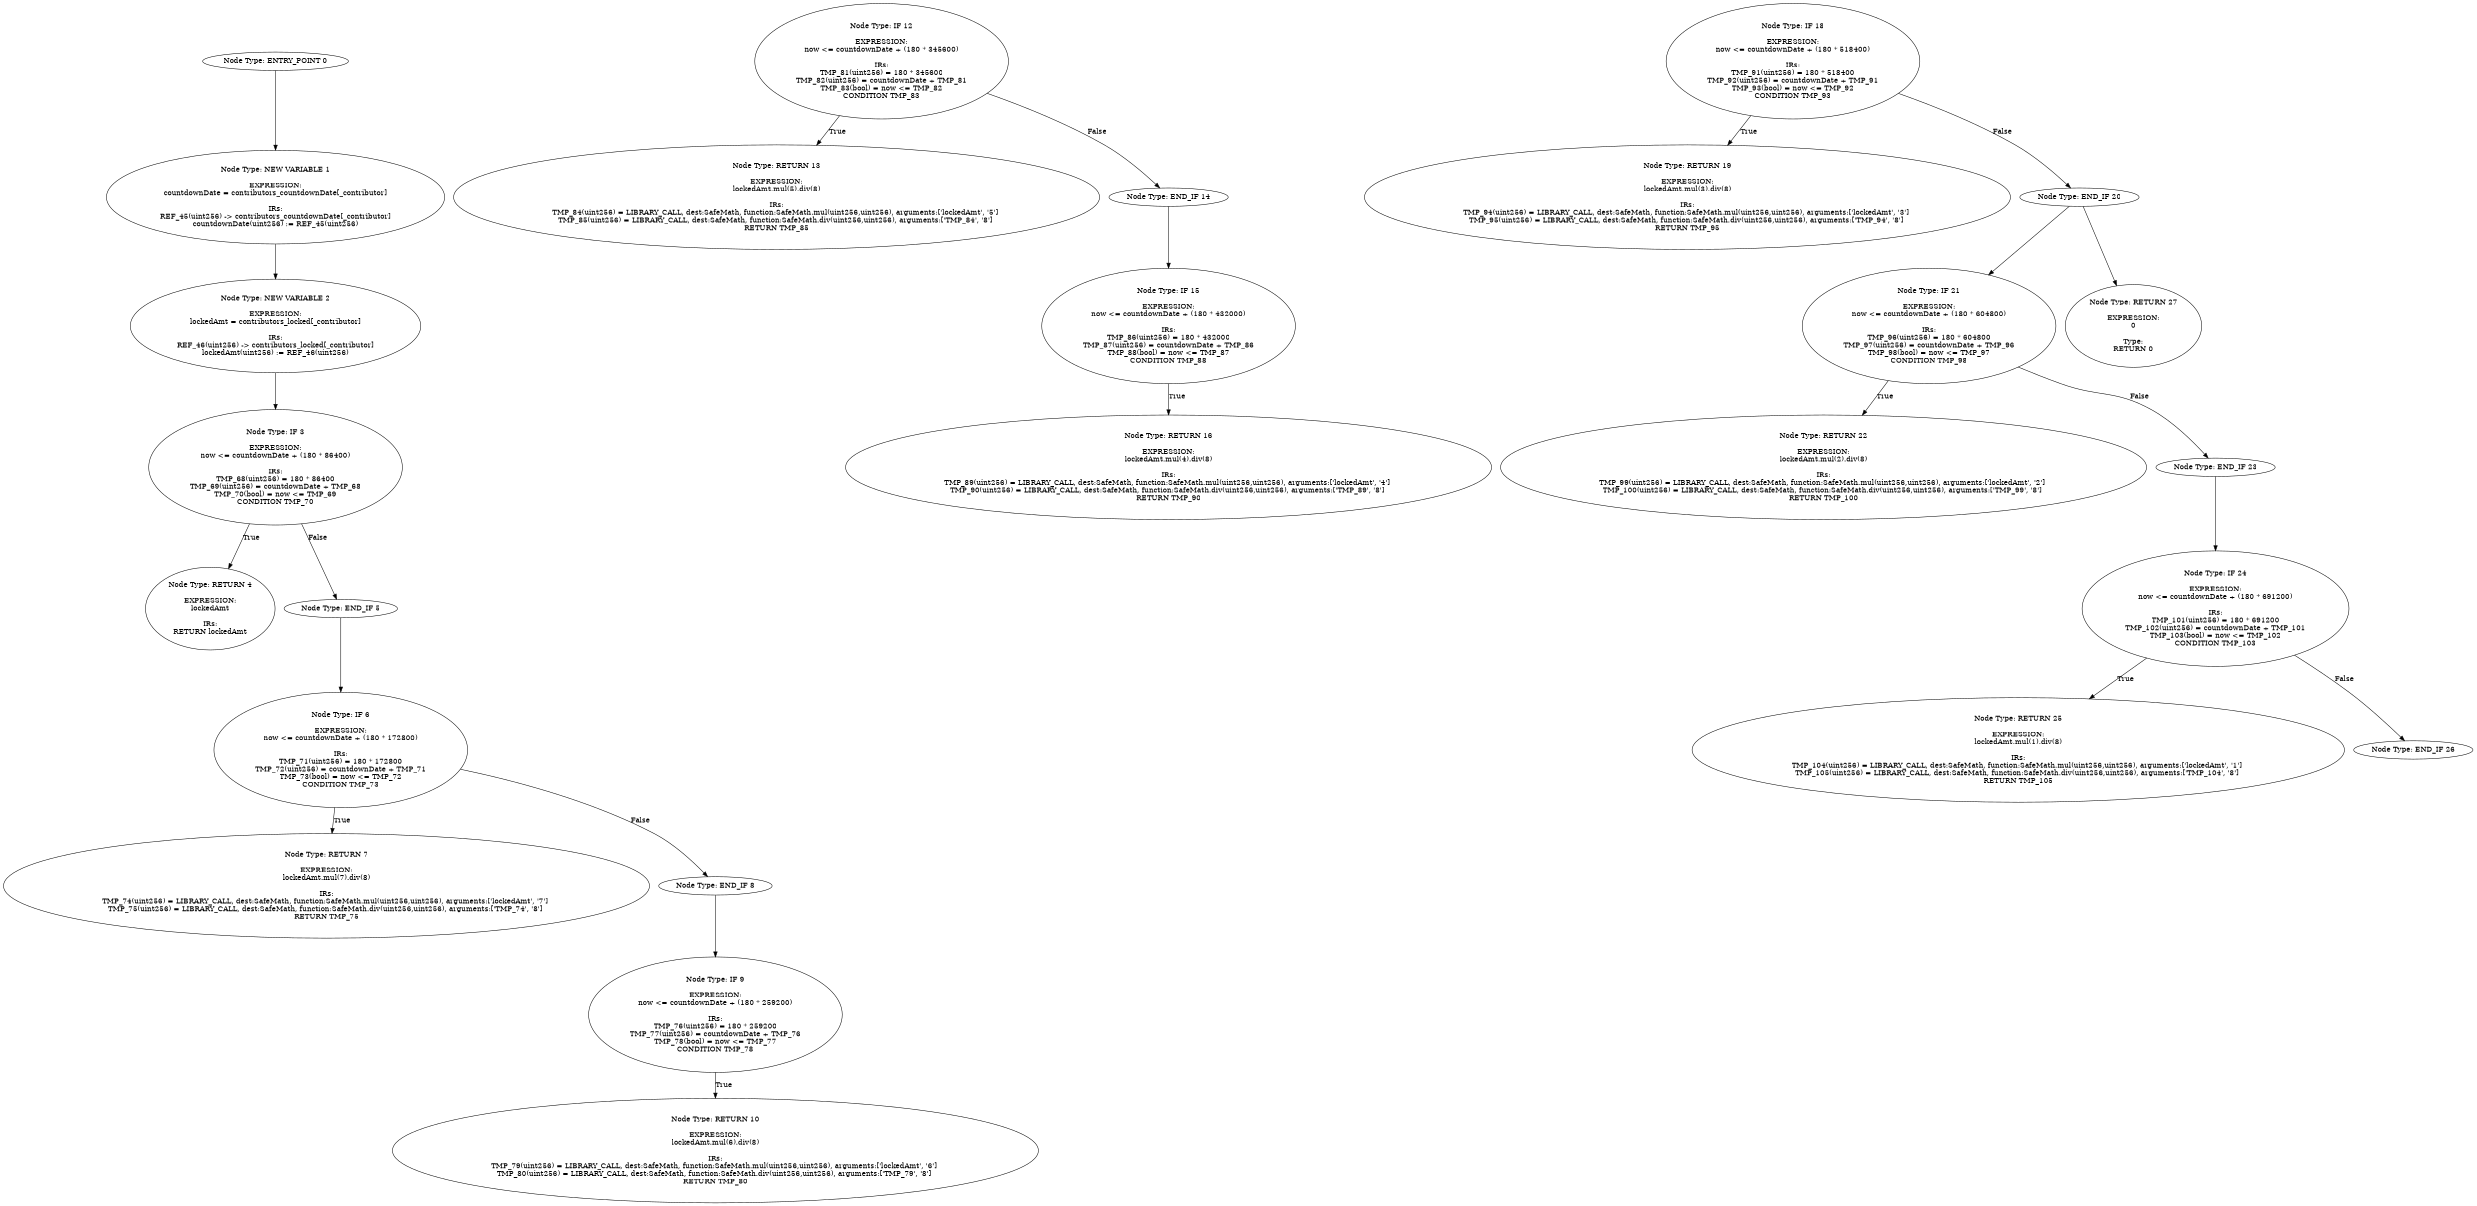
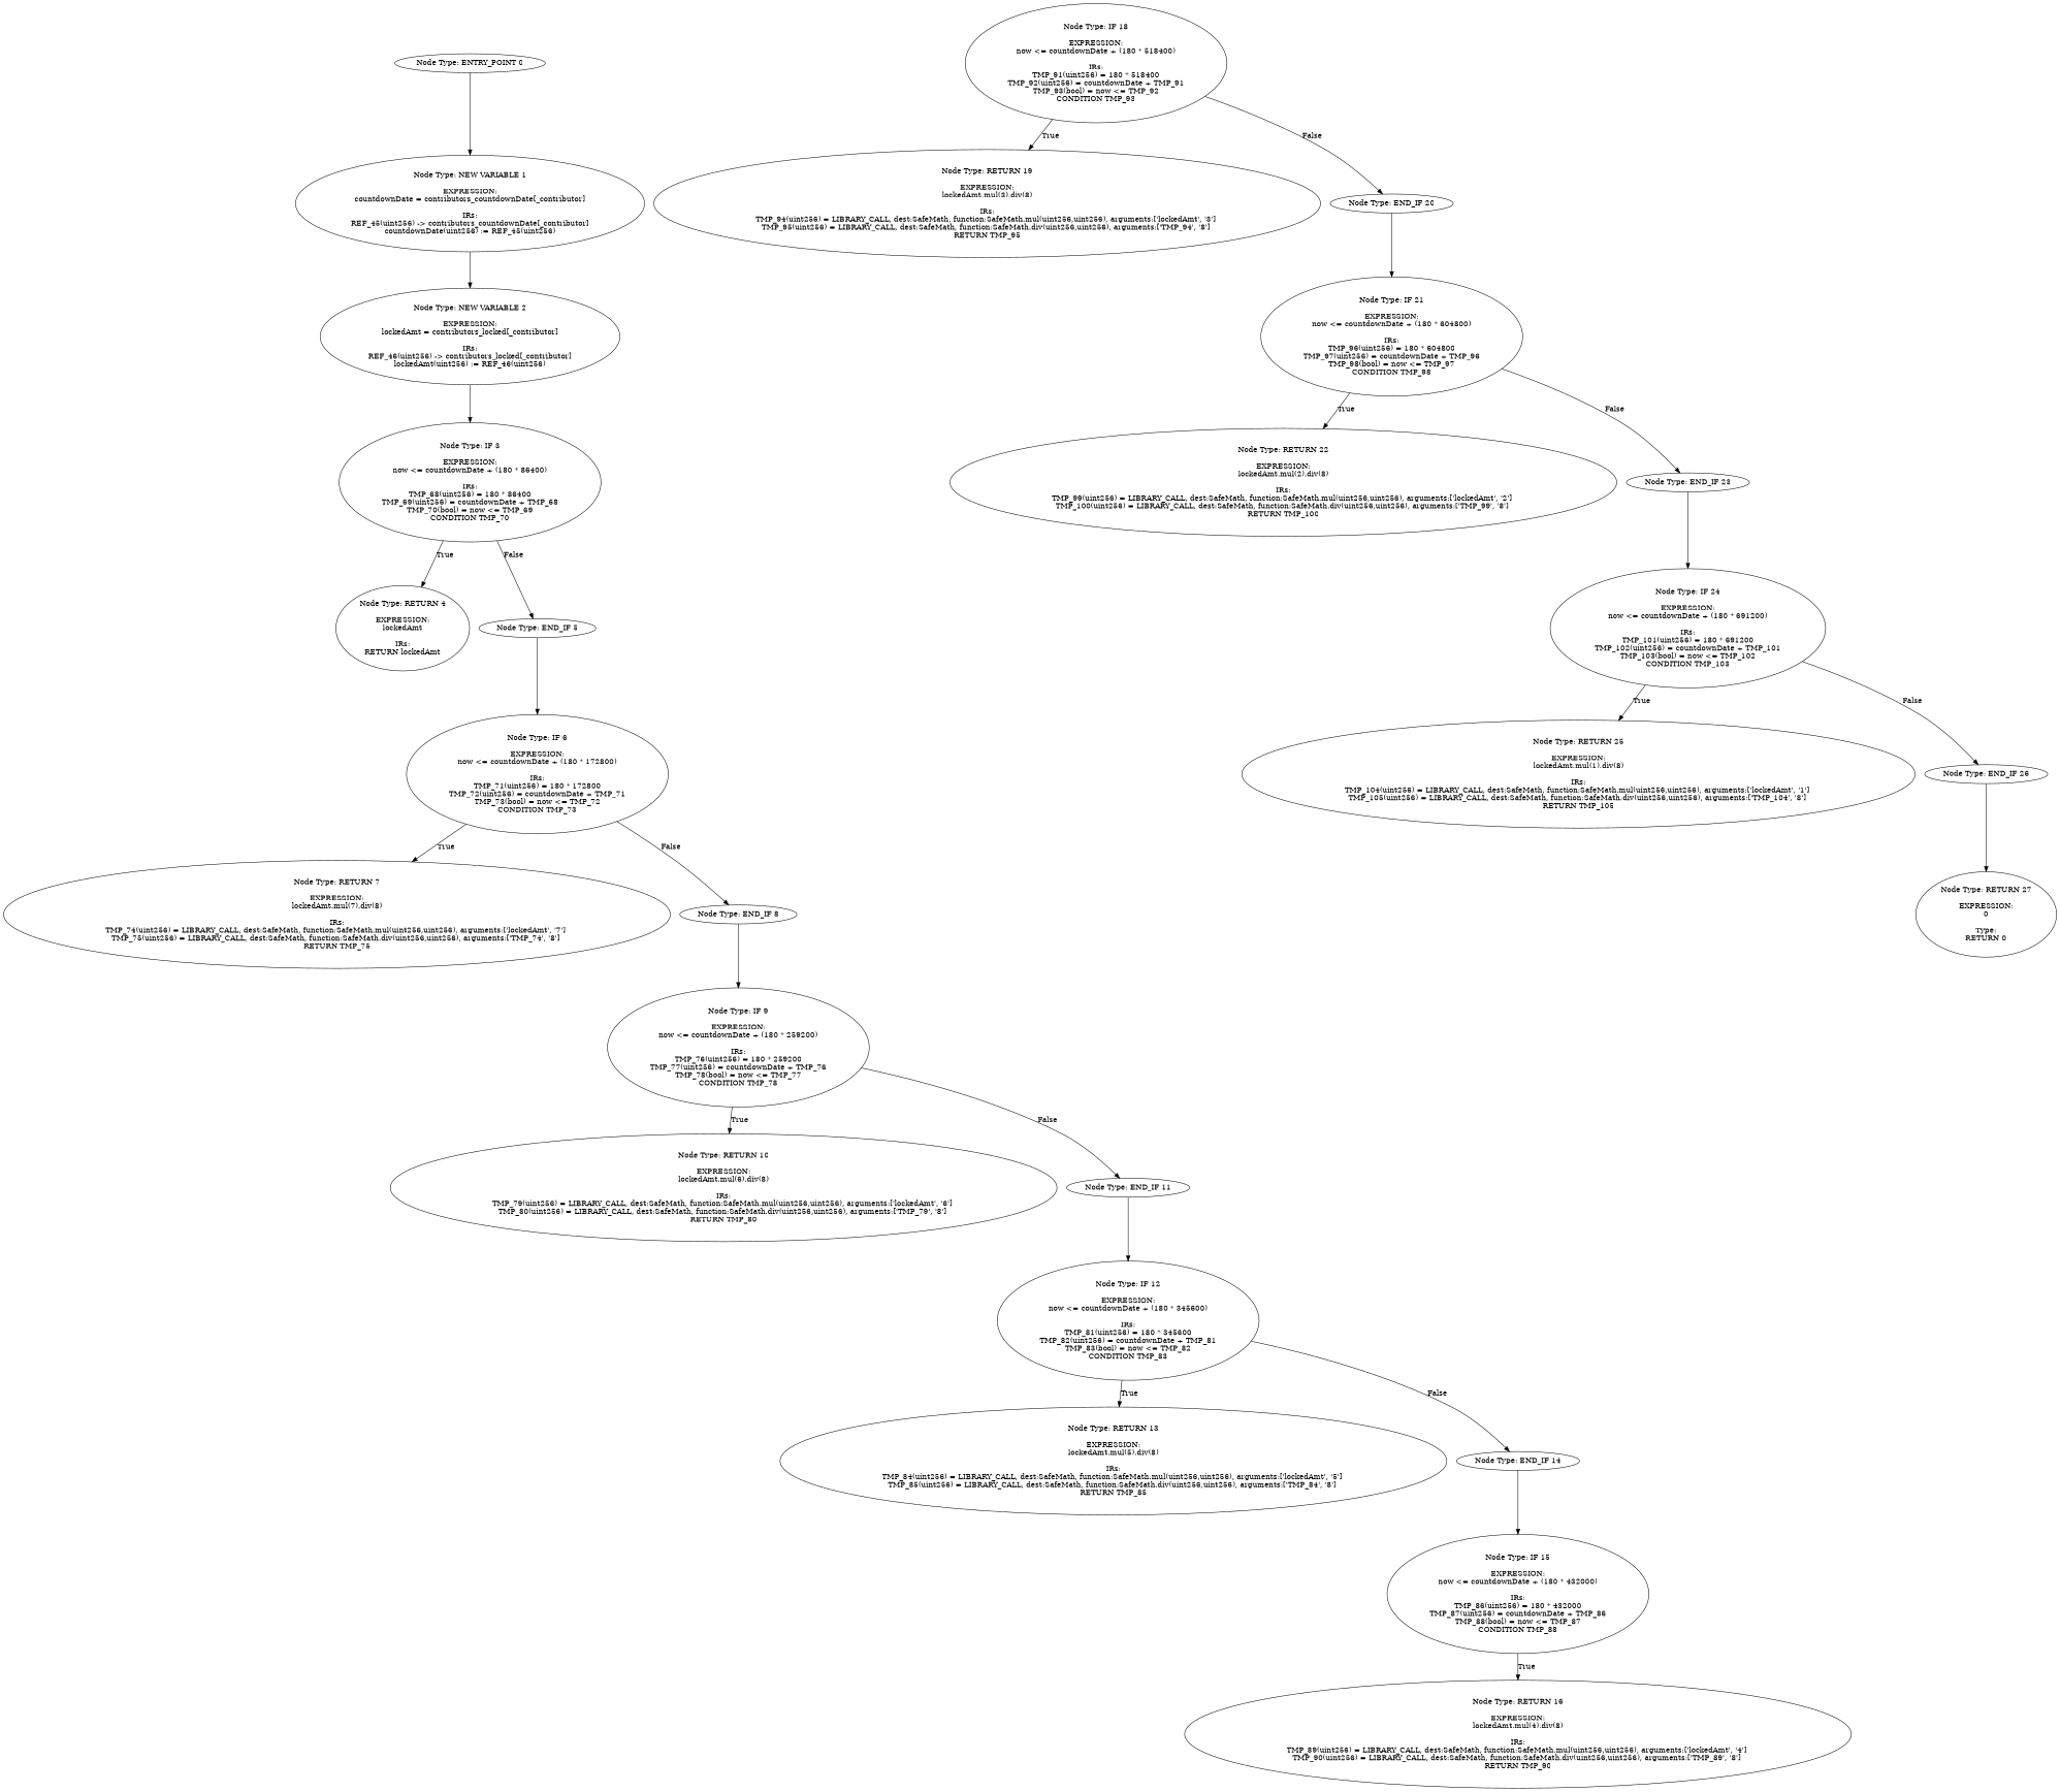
  digraph {
    n1 [label="Node Type: ENTRY_POINT 0\n"]
    n2 [label="Node Type: NEW VARIABLE 1\n\nEXPRESSION:\ncountdownDate = contributors_countdownDate[_contributor]\n\nIRs:\nREF_45(uint256) -> contributors_countdownDate[_contributor]\ncountdownDate(uint256) := REF_45(uint256)"]
    n3 [label="Node Type: NEW VARIABLE 2\n\nEXPRESSION:\nlockedAmt = contributors_locked[_contributor]\n\nIRs:\nREF_46(uint256) -> contributors_locked[_contributor]\nlockedAmt(uint256) := REF_46(uint256)"]
    n4 [label="Node Type: IF 3\n\nEXPRESSION:\nnow <= countdownDate + (180 * 86400)\n\nIRs:\nTMP_68(uint256) = 180 * 86400\nTMP_69(uint256) = countdownDate + TMP_68\nTMP_70(bool) = now <= TMP_69\nCONDITION TMP_70"]
    n5 [label="Node Type: RETURN 4\n\nEXPRESSION:\nlockedAmt\n\nIRs:\nRETURN lockedAmt"]
    n6 [label="Node Type: END_IF 5\n"]
    n7 [label="Node Type: IF 6\n\nEXPRESSION:\nnow <= countdownDate + (180 * 172800)\n\nIRs:\nTMP_71(uint256) = 180 * 172800\nTMP_72(uint256) = countdownDate + TMP_71\nTMP_73(bool) = now <= TMP_72\nCONDITION TMP_73"]
    n8 [label="Node Type: RETURN 7\n\nEXPRESSION:\nlockedAmt.mul(7).div(8)\n\nIRs:\nTMP_74(uint256) = LIBRARY_CALL, dest:SafeMath, function:SafeMath.mul(uint256,uint256), arguments:['lockedAmt', '7'] \nTMP_75(uint256) = LIBRARY_CALL, dest:SafeMath, function:SafeMath.div(uint256,uint256), arguments:['TMP_74', '8'] \nRETURN TMP_75"]
    n9 [label="Node Type: END_IF 8\n"]
    n10 [label="Node Type: IF 9\n\nEXPRESSION:\nnow <= countdownDate + (180 * 259200)\n\nIRs:\nTMP_76(uint256) = 180 * 259200\nTMP_77(uint256) = countdownDate + TMP_76\nTMP_78(bool) = now <= TMP_77\nCONDITION TMP_78"]
    n11 [label="Node Type: RETURN 10\n\nEXPRESSION:\nlockedAmt.mul(6).div(8)\n\nIRs:\nTMP_79(uint256) = LIBRARY_CALL, dest:SafeMath, function:SafeMath.mul(uint256,uint256), arguments:['lockedAmt', '6'] \nTMP_80(uint256) = LIBRARY_CALL, dest:SafeMath, function:SafeMath.div(uint256,uint256), arguments:['TMP_79', '8'] \nRETURN TMP_80"]
+   n12 [label="Node Type: END_IF 11\n"]
    n13 [label="Node Type: IF 12\n\nEXPRESSION:\nnow <= countdownDate + (180 * 345600)\n\nIRs:\nTMP_81(uint256) = 180 * 345600\nTMP_82(uint256) = countdownDate + TMP_81\nTMP_83(bool) = now <= TMP_82\nCONDITION TMP_83"]
    n14 [label="Node Type: RETURN 13\n\nEXPRESSION:\nlockedAmt.mul(5).div(8)\n\nIRs:\nTMP_84(uint256) = LIBRARY_CALL, dest:SafeMath, function:SafeMath.mul(uint256,uint256), arguments:['lockedAmt', '5'] \nTMP_85(uint256) = LIBRARY_CALL, dest:SafeMath, function:SafeMath.div(uint256,uint256), arguments:['TMP_84', '8'] \nRETURN TMP_85"]
    n15 [label="Node Type: END_IF 14\n"]
    n16 [label="Node Type: IF 15\n\nEXPRESSION:\nnow <= countdownDate + (180 * 432000)\n\nIRs:\nTMP_86(uint256) = 180 * 432000\nTMP_87(uint256) = countdownDate + TMP_86\nTMP_88(bool) = now <= TMP_87\nCONDITION TMP_88"]
    n17 [label="Node Type: RETURN 16\n\nEXPRESSION:\nlockedAmt.mul(4).div(8)\n\nIRs:\nTMP_89(uint256) = LIBRARY_CALL, dest:SafeMath, function:SafeMath.mul(uint256,uint256), arguments:['lockedAmt', '4'] \nTMP_90(uint256) = LIBRARY_CALL, dest:SafeMath, function:SafeMath.div(uint256,uint256), arguments:['TMP_89', '8'] \nRETURN TMP_90"]
    n18 [label="Node Type: IF 18\n\nEXPRESSION:\nnow <= countdownDate + (180 * 518400)\n\nIRs:\nTMP_91(uint256) = 180 * 518400\nTMP_92(uint256) = countdownDate + TMP_91\nTMP_93(bool) = now <= TMP_92\nCONDITION TMP_93"]
    n19 [label="Node Type: RETURN 19\n\nEXPRESSION:\nlockedAmt.mul(3).div(8)\n\nIRs:\nTMP_94(uint256) = LIBRARY_CALL, dest:SafeMath, function:SafeMath.mul(uint256,uint256), arguments:['lockedAmt', '3'] \nTMP_95(uint256) = LIBRARY_CALL, dest:SafeMath, function:SafeMath.div(uint256,uint256), arguments:['TMP_94', '8'] \nRETURN TMP_95"]
    n20 [label="Node Type: END_IF 20\n"]
    n21 [label="Node Type: IF 21\n\nEXPRESSION:\nnow <= countdownDate + (180 * 604800)\n\nIRs:\nTMP_96(uint256) = 180 * 604800\nTMP_97(uint256) = countdownDate + TMP_96\nTMP_98(bool) = now <= TMP_97\nCONDITION TMP_98"]
    n22 [label="Node Type: RETURN 22\n\nEXPRESSION:\nlockedAmt.mul(2).div(8)\n\nIRs:\nTMP_99(uint256) = LIBRARY_CALL, dest:SafeMath, function:SafeMath.mul(uint256,uint256), arguments:['lockedAmt', '2'] \nTMP_100(uint256) = LIBRARY_CALL, dest:SafeMath, function:SafeMath.div(uint256,uint256), arguments:['TMP_99', '8'] \nRETURN TMP_100"]
    n23 [label="Node Type: END_IF 23\n"]
    n24 [label="Node Type: IF 24\n\nEXPRESSION:\nnow <= countdownDate + (180 * 691200)\n\nIRs:\nTMP_101(uint256) = 180 * 691200\nTMP_102(uint256) = countdownDate + TMP_101\nTMP_103(bool) = now <= TMP_102\nCONDITION TMP_103"]
    n25 [label="Node Type: RETURN 25\n\nEXPRESSION:\nlockedAmt.mul(1).div(8)\n\nIRs:\nTMP_104(uint256) = LIBRARY_CALL, dest:SafeMath, function:SafeMath.mul(uint256,uint256), arguments:['lockedAmt', '1'] \nTMP_105(uint256) = LIBRARY_CALL, dest:SafeMath, function:SafeMath.div(uint256,uint256), arguments:['TMP_104', '8'] \nRETURN TMP_105"]
    n26 [label="Node Type: END_IF 26\n"]
    n27 [label="Node Type: RETURN 27\n\nEXPRESSION:\n0\n\nType:\nRETURN 0"]
    n1 -> n2
    n2 -> n3
    n3 -> n4
    n4 -> n5 [label=True]
    n4 -> n6 [label=False]
    n6 -> n7
    n7 -> n8 [label=True]
    n7 -> n9 [label=False]
    n9 -> n10
    n10 -> n11 [label=True]
+   n10 -> n12 [label=False]
+   n12 -> n13
    n13 -> n14 [label=True]
    n13 -> n15 [label=False]
    n15 -> n16
    n16 -> n17 [label=True]
    n18 -> n19 [label=True]
    n18 -> n20 [label=False]
    n20 -> n21
    n21 -> n22 [label=True]
    n21 -> n23 [label=False]
    n23 -> n24
    n24 -> n25 [label=True]
    n24 -> n26 [label=False]
-   n20 -> n27
+   n26 -> n27
  }
